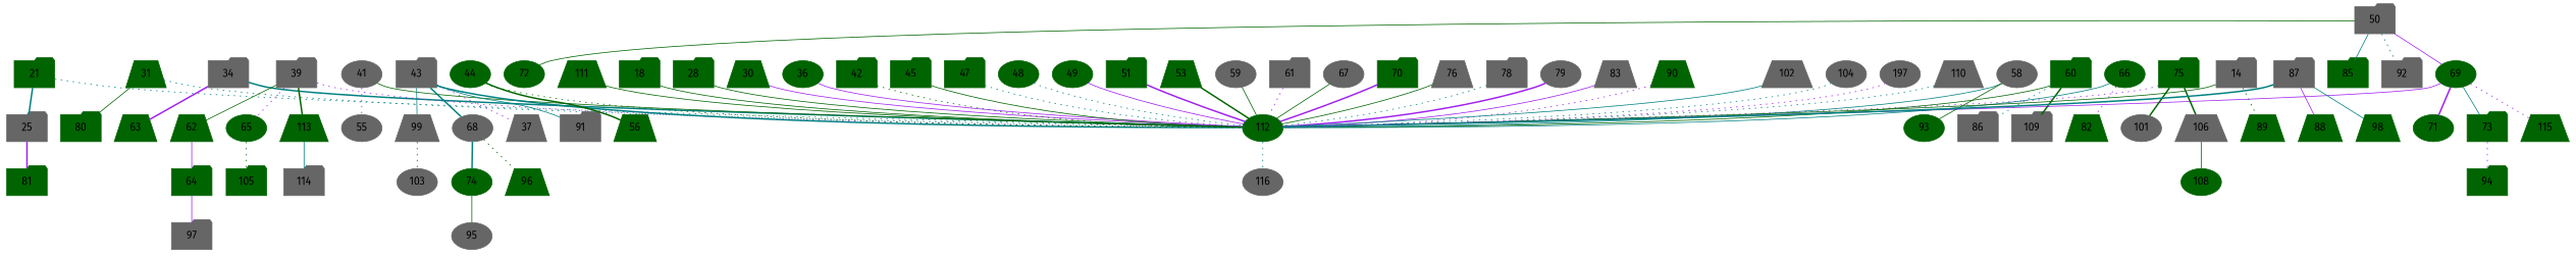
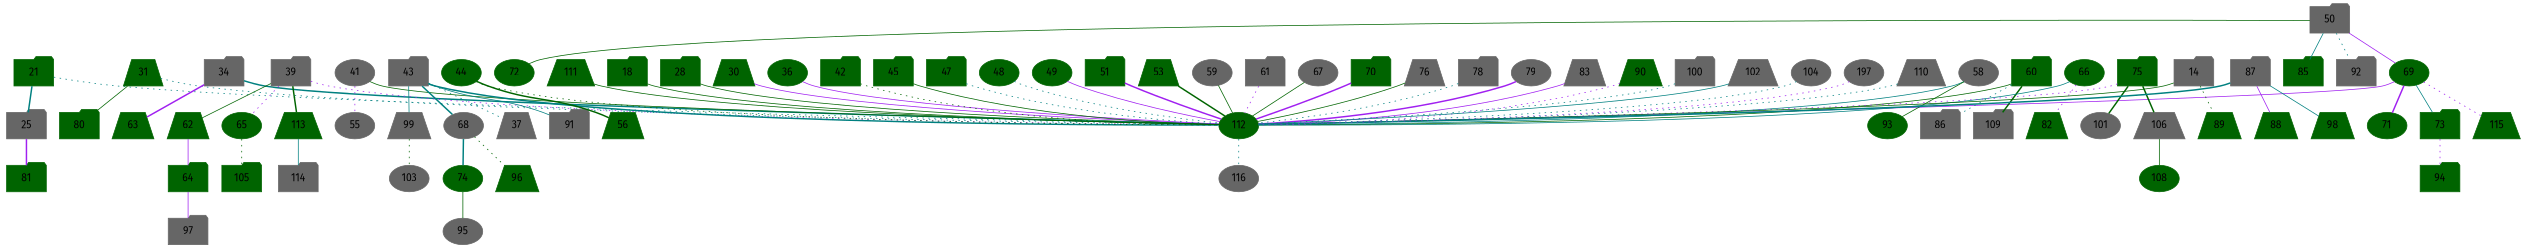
  graph {
    fontname="Fira Sans"
    node [color=darkgreen fontname="Fira Sans" shape=folder style=filled]
    edge [color=darkgreen fontname="Fira Sans" style=solid]
    112 [shape=ellipse super="+38+9+6+7+10+12+33+32+17+19+54+14+23+46+57+22+15"]
    116 [color=gray40 shape=ellipse]
    18
    21
    25 [color=gray40]
    81
    28
    30 [shape=trapezium]
    31 [shape=trapezium]
    80
    34 [color=gray40]
    63 [shape=trapezium]
    36 [shape=ellipse]
    39 [color=gray40]
    62 [shape=trapezium]
    65 [shape=ellipse]
    113 [shape=trapezium]
    64
    105
    114 [color=gray40]
    41 [color=gray40 shape=ellipse super="+16"]
    55 [color=gray40 shape=ellipse]
    42
    43 [color=gray40 super="+40+26+37"]
    68 [color=gray40 shape=ellipse]
    n26 [color=gray40 label=37 shape=trapezium]
    91 [color=gray40]
    99 [color=gray40 shape=trapezium]
    74 [shape=ellipse]
    96 [shape=trapezium]
    103 [color=gray40 shape=ellipse]
    44 [shape=ellipse]
    56 [shape=trapezium]
    45
    47
    48 [shape=ellipse]
    49 [shape=ellipse]
    69 [shape=ellipse super="+8"]
    71 [shape=ellipse]
    73
    115 [shape=trapezium]
    50 [color=gray40]
    72 [shape=ellipse]
    85
    92 [color=gray40]
    51
    53 [shape=trapezium]
    58 [color=gray40 shape=ellipse]
    93 [shape=ellipse]
    59 [color=gray40 shape=ellipse]
    60
    86 [color=gray40]
    109 [color=gray40]
    61 [color=gray40]
    97 [color=gray40]
    66 [shape=ellipse]
    82 [shape=trapezium]
    67 [color=gray40 shape=ellipse]
    95 [color=gray40 shape=ellipse]
    94
    70
    75
    101 [color=gray40 shape=ellipse]
    106 [color=gray40 shape=trapezium]
    108 [shape=ellipse]
    76 [color=gray40 shape=trapezium]
    78 [color=gray40]
    79 [color=gray40 shape=ellipse]
    83 [color=gray40 shape=trapezium]
    n70 [color=gray40 label=14]
    89 [shape=trapezium]
    87 [color=gray40]
    88 [shape=trapezium]
    98 [shape=trapezium]
    90 [shape=trapezium]
+   100 [color=gray40]
    102 [color=gray40 shape=trapezium]
    104 [color=gray40 shape=ellipse]
    n79 [color=gray40 label=197 shape=ellipse]
    110 [color=gray40 shape=trapezium]
    111 [shape=trapezium]
    112 -- 116 [color=teal style=dotted]
    18 -- 112
    21 -- 112 [color=teal style=dotted]
    21 -- 25 [color=teal style=bold]
    25 -- 81 [color=purple style=bold]
    28 -- 112
    30 -- 112 [color=purple]
    31 -- 112 [color=teal style=dotted]
    31 -- 80
    34 -- 112 [color=teal style=bold]
    34 -- 63 [color=purple style=bold]
    36 -- 112 [color=purple]
    39 -- 112 [color=purple style=dotted]
    39 -- 62
    39 -- 65 [color=purple style=dotted]
    39 -- 113 [style=bold]
    62 -- 64 [color=purple]
    65 -- 105 [style=dotted]
    113 -- 114 [color=teal]
    64 -- 97 [color=purple]
    41 -- 112
    41 -- 55 [color=purple style=dotted]
    42 -- 112 [style=dotted]
    43 -- 112 [color=teal style=bold]
    43 -- 68 [color=teal style=bold]
-   43 -- n26 [color=purple style=dotted]
+   43 -- n26 [color=teal style=dotted]
    43 -- 91 [color=teal]
    43 -- 99 [color=teal]
    68 -- 74 [color=teal style=bold]
    68 -- 96 [style=dotted]
    99 -- 103 [style=dotted]
    74 -- 95
    44 -- 112 [style=dotted]
    44 -- 56 [style=bold]
    45 -- 112
    47 -- 112 [color=teal style=dotted]
    48 -- 112 [color=teal style=dotted]
    49 -- 112 [color=purple]
    69 -- 112 [color=purple]
    69 -- 71 [color=purple style=bold]
    69 -- 73 [color=teal]
    69 -- 115 [color=purple style=dotted]
    73 -- 94 [color=purple style=dotted]
    50 -- 69 [color=purple]
    50 -- 72
    50 -- 85 [color=teal]
    50 -- 92 [color=teal style=dotted]
    51 -- 112 [color=purple style=bold]
    53 -- 112 [style=bold]
    58 -- 112 [color=teal]
    58 -- 93
    59 -- 112
    60 -- 112
    60 -- 86 [color=teal style=dotted]
    60 -- 109 [style=bold]
    61 -- 112 [color=purple style=dotted]
    66 -- 112 [color=teal]
    66 -- 82 [color=purple style=dotted]
    67 -- 112
    70 -- 112 [color=purple style=bold]
    75 -- 112 [color=purple style=dotted]
    75 -- 101 [style=bold]
    75 -- 106 [style=bold]
    106 -- 108
    76 -- 112
    78 -- 112 [color=teal style=dotted]
    79 -- 112 [color=purple style=bold]
    83 -- 112 [color=purple]
    n70 -- 112
    n70 -- 89 [style=dotted]
    87 -- 112 [color=teal style=bold]
    87 -- 88 [color=purple]
    87 -- 98 [color=teal]
    90 -- 112 [color=purple style=dotted]
+   100 -- 112 [color=teal style=dotted]
    102 -- 112 [color=teal]
    104 -- 112 [color=teal style=dotted]
    n79 -- 112 [color=purple style=dotted]
    110 -- 112 [color=teal style=dotted]
    111 -- 112
  }
